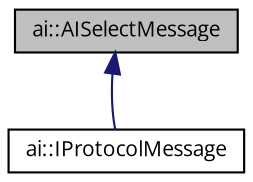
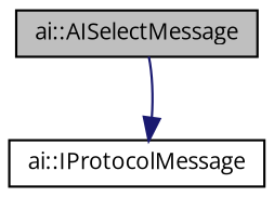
  digraph {
    fontname="Open Sans"
    node [color=black fontname="Open Sans" fontsize=10 shape=record style=filled]
    n1 [fillcolor=grey75 fontcolor=black height=0.2 label="ai::AISelectMessage" width=0.4]
    n2 [fillcolor=white height=0.2 label="ai::IProtocolMessage" width=0.4]
-   n1 -> n2 [color=midnightblue dir=back fontname="Open Sans" fontsize=10 labelfontname=Helvetica labelfontsize=10 style=solid]
+   n2 -> n1 [color=midnightblue dir=back fontname="Open Sans" fontsize=10 labelfontname=Helvetica labelfontsize=10 style=solid]
  }
